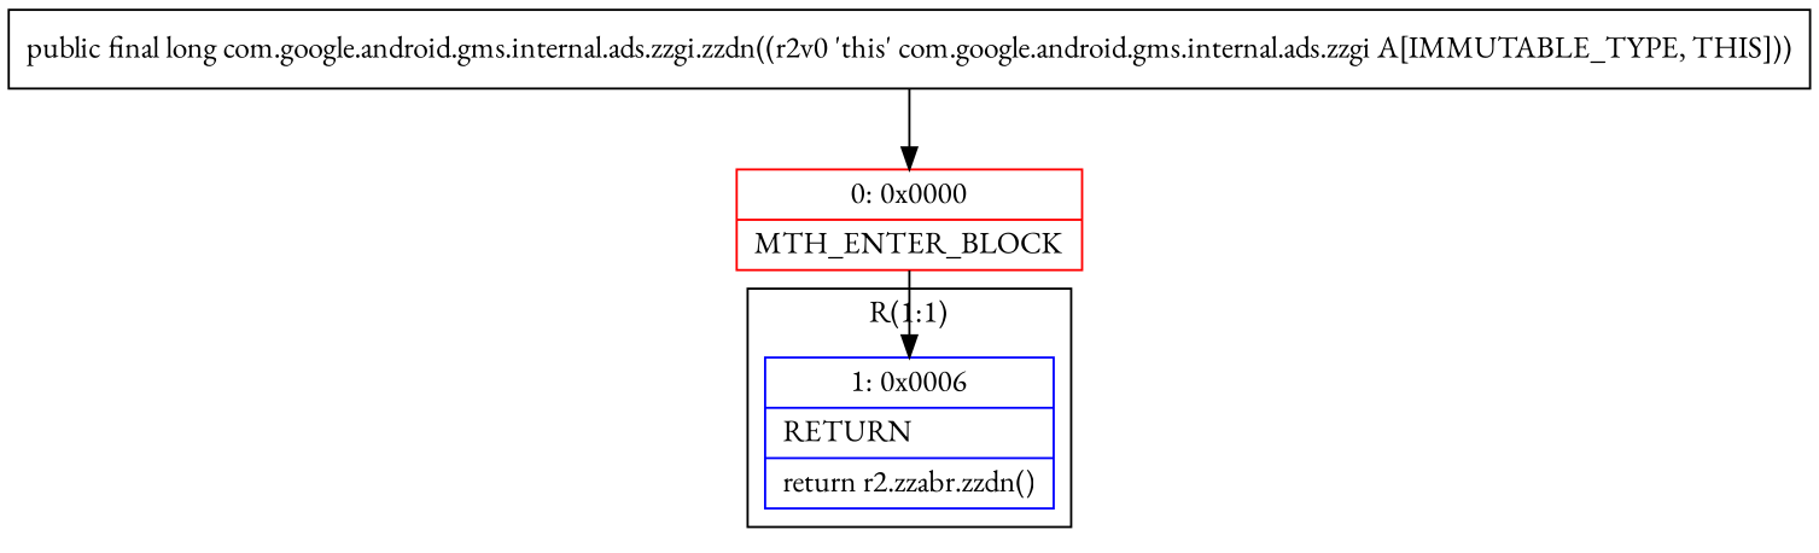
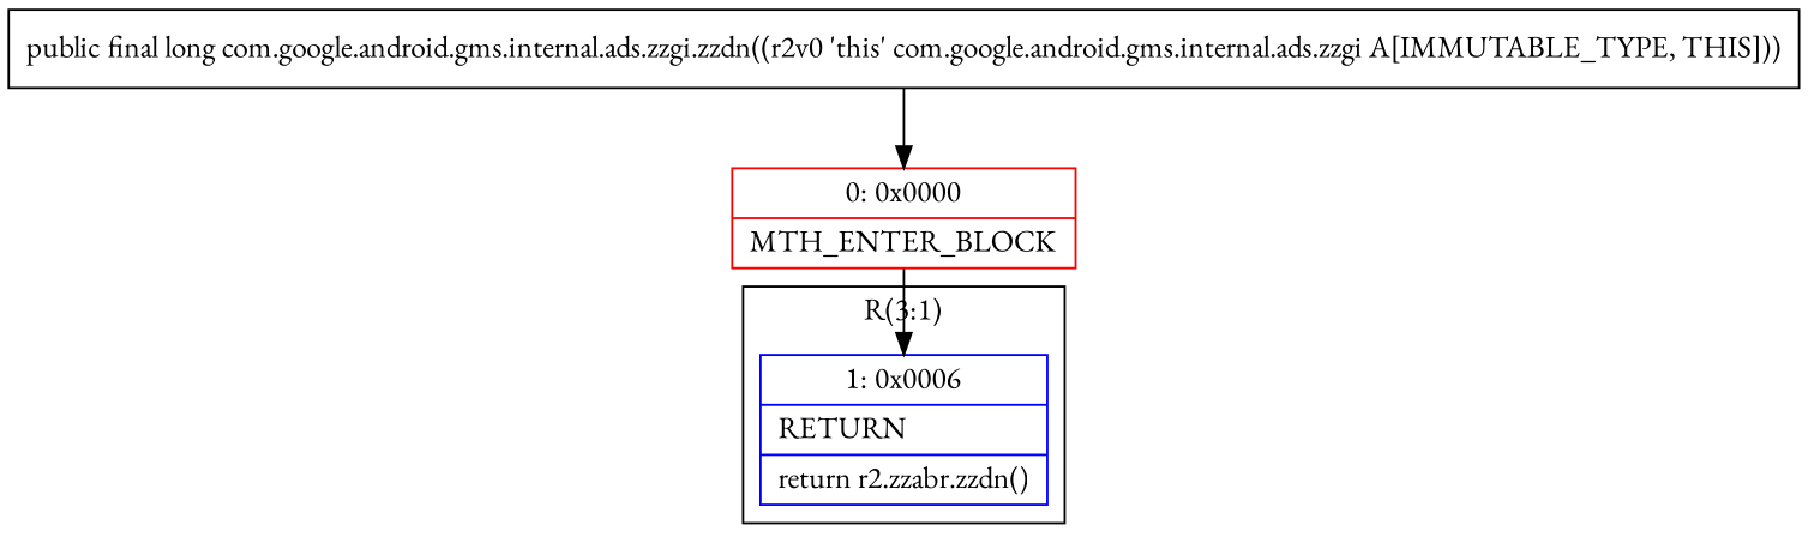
  digraph {
    fontname="EB Garamond"
    node [shape=record fontname="EB Garamond"]
    edge [fontname="EB Garamond"]
    n1 [color=blue label="{1\:\ 0x0006|RETURN\l|return r2.zzabr.zzdn()\l}"]
    n2 [color=red label="{0\:\ 0x0000|MTH_ENTER_BLOCK\l}"]
    n3 [label="{public final long com.google.android.gms.internal.ads.zzgi.zzdn((r2v0 'this' com.google.android.gms.internal.ads.zzgi A[IMMUTABLE_TYPE, THIS])) }"]
    subgraph cluster_1 {
-     label="R(1:1)"
+     label="R(3:1)"
      n1
    }
    n2 -> n1
    n3 -> n2
  }
